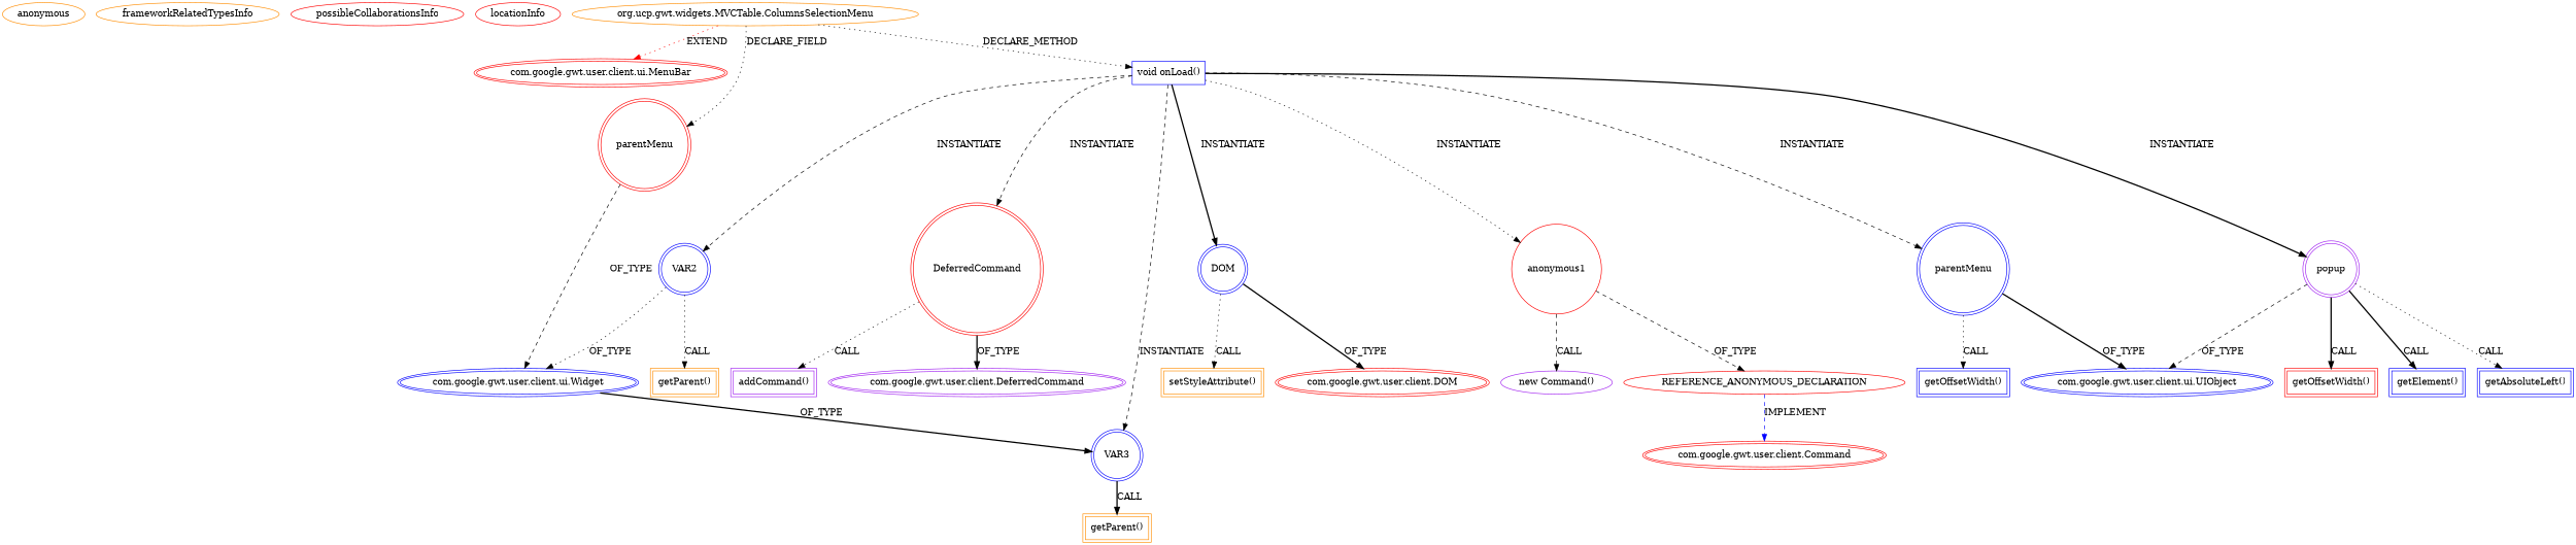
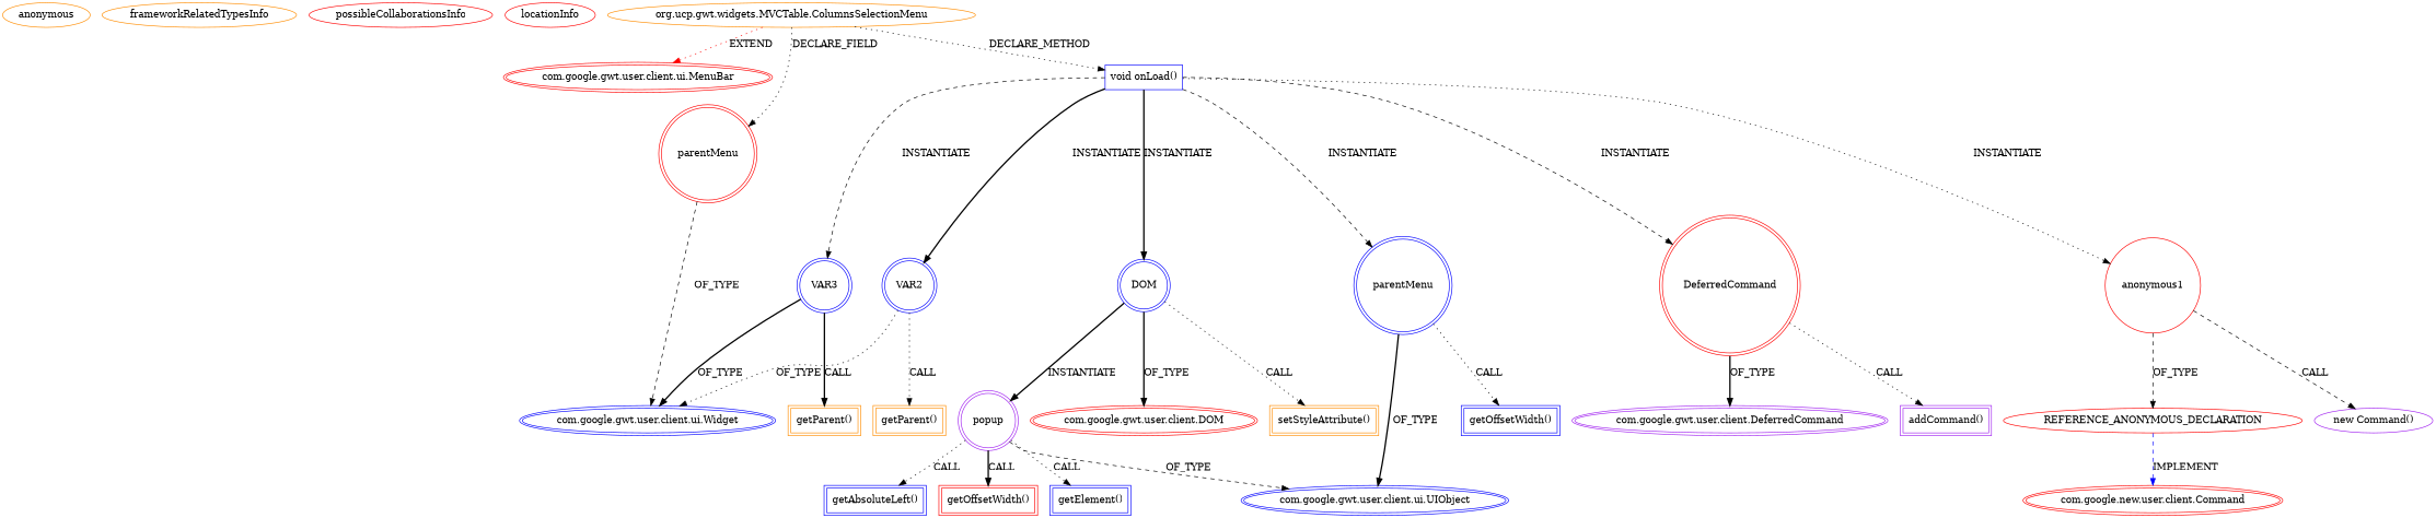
  digraph {
    node [color=red isFrameworkType=true vertexType=INSIDE_CALL peripheries=2]
    edge [style=dotted]
    n1 [category=extension_graph color=darkorange graphId=3011 isAnonymous=false label=anonymous possibleRelation=true isFrameworkType="" vertexType="" peripheries=""]
    frameworkRelatedTypesInfo [0="com.google.gwt.user.client.ui.MenuBar" color=darkorange isFrameworkType="" vertexType="" peripheries=""]
    possibleCollaborationsInfo [0="3011~CLIENT_METHOD_DECLARATION-INSTANTIATION-~com.google.gwt.user.client.ui.MenuBar ~com.google.gwt.user.client.Command ~false~true" isFrameworkType="" vertexType="" peripheries=""]
    locationInfo [contextSignature=ColumnsSelectionMenu filePath="/hmiguellima-ugat/ugat-master/src/org/ucp/gwt/widgets/MVCTable.java" graphId=3011 projectName="hmiguellima-ugat" isFrameworkType="" vertexType="" peripheries=""]
    n5 [color=darkorange isFrameworkType=false label="org.ucp.gwt.widgets.MVCTable.ColumnsSelectionMenu" vertexType=ROOT_CLIENT_CLASS_DECLARATION peripheries=""]
    n6 [label="com.google.gwt.user.client.ui.MenuBar" vertexType=FRAMEWORK_CLASS_TYPE]
    n7 [label=parentMenu shape=circle vertexType=FIELD_DECLARATION]
    n8 [color=blue isFrameworkType=false label="void onLoad()" shape=box vertexType=CLIENT_METHOD_DECLARATION peripheries=""]
    n9 [color=blue label="com.google.gwt.user.client.ui.Widget" vertexType=FRAMEWORK_CLASS_TYPE]
    n10 [label=DeferredCommand shape=circle vertexType=VARIABLE_EXPRESION]
    n11 [isFrameworkType=false label=anonymous1 shape=circle vertexType=VARIABLE_EXPRESION peripheries=""]
    n12 [color=blue label=VAR2 shape=circle vertexType=VARIABLE_EXPRESION]
    n13 [color=blue label=VAR3 shape=circle vertexType=VARIABLE_EXPRESION]
    n14 [color=blue label=DOM shape=circle vertexType=VARIABLE_EXPRESION]
    n15 [color=purple label=popup shape=circle vertexType=VARIABLE_EXPRESION]
    n16 [color=blue label=parentMenu shape=circle vertexType=VARIABLE_EXPRESION]
    n17 [color=purple label="com.google.gwt.user.client.DeferredCommand" vertexType=FRAMEWORK_CLASS_TYPE]
    n18 [color=purple label="addCommand()" shape=box]
    n19 [isFrameworkType=false label=REFERENCE_ANONYMOUS_DECLARATION vertexType=REFERENCE_ANONYMOUS_DECLARATION peripheries=""]
    n20 [color=purple isFrameworkType=false label="new Command()" vertexType=CONSTRUCTOR_CALL peripheries=""]
    n21 [color=darkorange label="getParent()" shape=box]
    n22 [color=darkorange label="getParent()" shape=box]
    n23 [label="com.google.gwt.user.client.DOM" vertexType=FRAMEWORK_CLASS_TYPE]
    n24 [color=darkorange label="setStyleAttribute()" shape=box]
    n25 [color=blue label="com.google.gwt.user.client.ui.UIObject" vertexType=FRAMEWORK_CLASS_TYPE]
    n26 [color=blue label="getElement()" shape=box]
    n27 [color=blue label="getAbsoluteLeft()" shape=box]
    n28 [label="getOffsetWidth()" shape=box]
    n29 [color=blue label="getOffsetWidth()" shape=box]
-   n30 [label="com.google.gwt.user.client.Command" vertexType=FRAMEWORK_INTERFACE_TYPE]
+   n30 [label="com.google.new.user.client.Command" vertexType=FRAMEWORK_INTERFACE_TYPE]
    n5 -> n6 [color=red label=EXTEND]
    n5 -> n7 [label=DECLARE_FIELD]
    n5 -> n8 [label=DECLARE_METHOD]
    n7 -> n9 [label=OF_TYPE style=dashed]
    n8 -> n10 [label=INSTANTIATE style=dashed]
    n8 -> n11 [label=INSTANTIATE]
-   n8 -> n12 [label=INSTANTIATE style=dashed]
+   n8 -> n12 [label=INSTANTIATE style=bold]
    n8 -> n13 [label=INSTANTIATE style=dashed]
    n8 -> n14 [label=INSTANTIATE style=bold]
-   n8 -> n15 [label=INSTANTIATE style=bold]
+   n14 -> n15 [label=INSTANTIATE style=bold]
    n8 -> n16 [label=INSTANTIATE style=dashed]
    n10 -> n17 [label=OF_TYPE style=bold]
    n10 -> n18 [label=CALL]
    n11 -> n19 [label=OF_TYPE style=dashed]
    n11 -> n20 [label=CALL style=dashed]
    n12 -> n9 [label=OF_TYPE]
    n12 -> n21 [label=CALL]
-   n9 -> n13 [label=OF_TYPE style=bold]
+   n13 -> n9 [label=OF_TYPE style=bold]
    n13 -> n22 [label=CALL style=bold]
    n14 -> n23 [label=OF_TYPE style=bold]
    n14 -> n24 [label=CALL]
    n15 -> n25 [label=OF_TYPE style=dashed]
-   n15 -> n26 [label=CALL style=bold]
+   n15 -> n26 [label=CALL]
    n15 -> n27 [label=CALL]
    n15 -> n28 [label=CALL style=bold]
    n16 -> n25 [label=OF_TYPE style=bold]
    n16 -> n29 [label=CALL]
    n19 -> n30 [color=blue label=IMPLEMENT style=dashed]
  }
